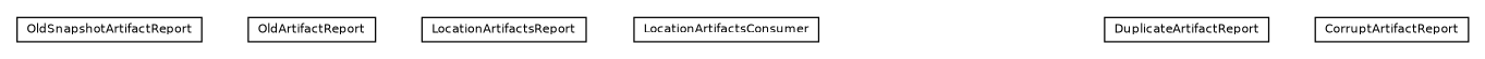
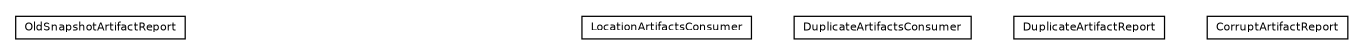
  digraph {
    node [fontcolor=black fontname=Helvetica fontsize=9.0 shape=plaintext]
    n1 [label=<<table border="0" cellborder="1" cellspacing="0" cellpadding="2" port="p" href="./OldSnapshotArtifactReport.html"> 		<tr><td><table border="0" cellspacing="0" cellpadding="1"> 			<tr><td> OldSnapshotArtifactReport </td></tr> 		</table></td></tr> 		</table>>]
-   n2 [label=<<table border="0" cellborder="1" cellspacing="0" cellpadding="2" port="p" href="./OldArtifactReport.html"> 		<tr><td><table border="0" cellspacing="0" cellpadding="1"> 			<tr><td> OldArtifactReport </td></tr> 		</table></td></tr> 		</table>>]
-   n3 [label=<<table border="0" cellborder="1" cellspacing="0" cellpadding="2" port="p" href="./LocationArtifactsReport.html"> 		<tr><td><table border="0" cellspacing="0" cellpadding="1"> 			<tr><td> LocationArtifactsReport </td></tr> 		</table></td></tr> 		</table>>]
    n4 [label=<<table border="0" cellborder="1" cellspacing="0" cellpadding="2" port="p" href="./LocationArtifactsConsumer.html"> 		<tr><td><table border="0" cellspacing="0" cellpadding="1"> 			<tr><td> LocationArtifactsConsumer </td></tr> 		</table></td></tr> 		</table>>]
+   n5 [label=<<table border="0" cellborder="1" cellspacing="0" cellpadding="2" port="p" href="./DuplicateArtifactsConsumer.html"> 		<tr><td><table border="0" cellspacing="0" cellpadding="1"> 			<tr><td> DuplicateArtifactsConsumer </td></tr> 		</table></td></tr> 		</table>>]
    n6 [label=<<table border="0" cellborder="1" cellspacing="0" cellpadding="2" port="p" href="./DuplicateArtifactReport.html"> 		<tr><td><table border="0" cellspacing="0" cellpadding="1"> 			<tr><td> DuplicateArtifactReport </td></tr> 		</table></td></tr> 		</table>>]
    n7 [label=<<table border="0" cellborder="1" cellspacing="0" cellpadding="2" port="p" href="./CorruptArtifactReport.html"> 		<tr><td><table border="0" cellspacing="0" cellpadding="1"> 			<tr><td> CorruptArtifactReport </td></tr> 		</table></td></tr> 		</table>>]
  }
